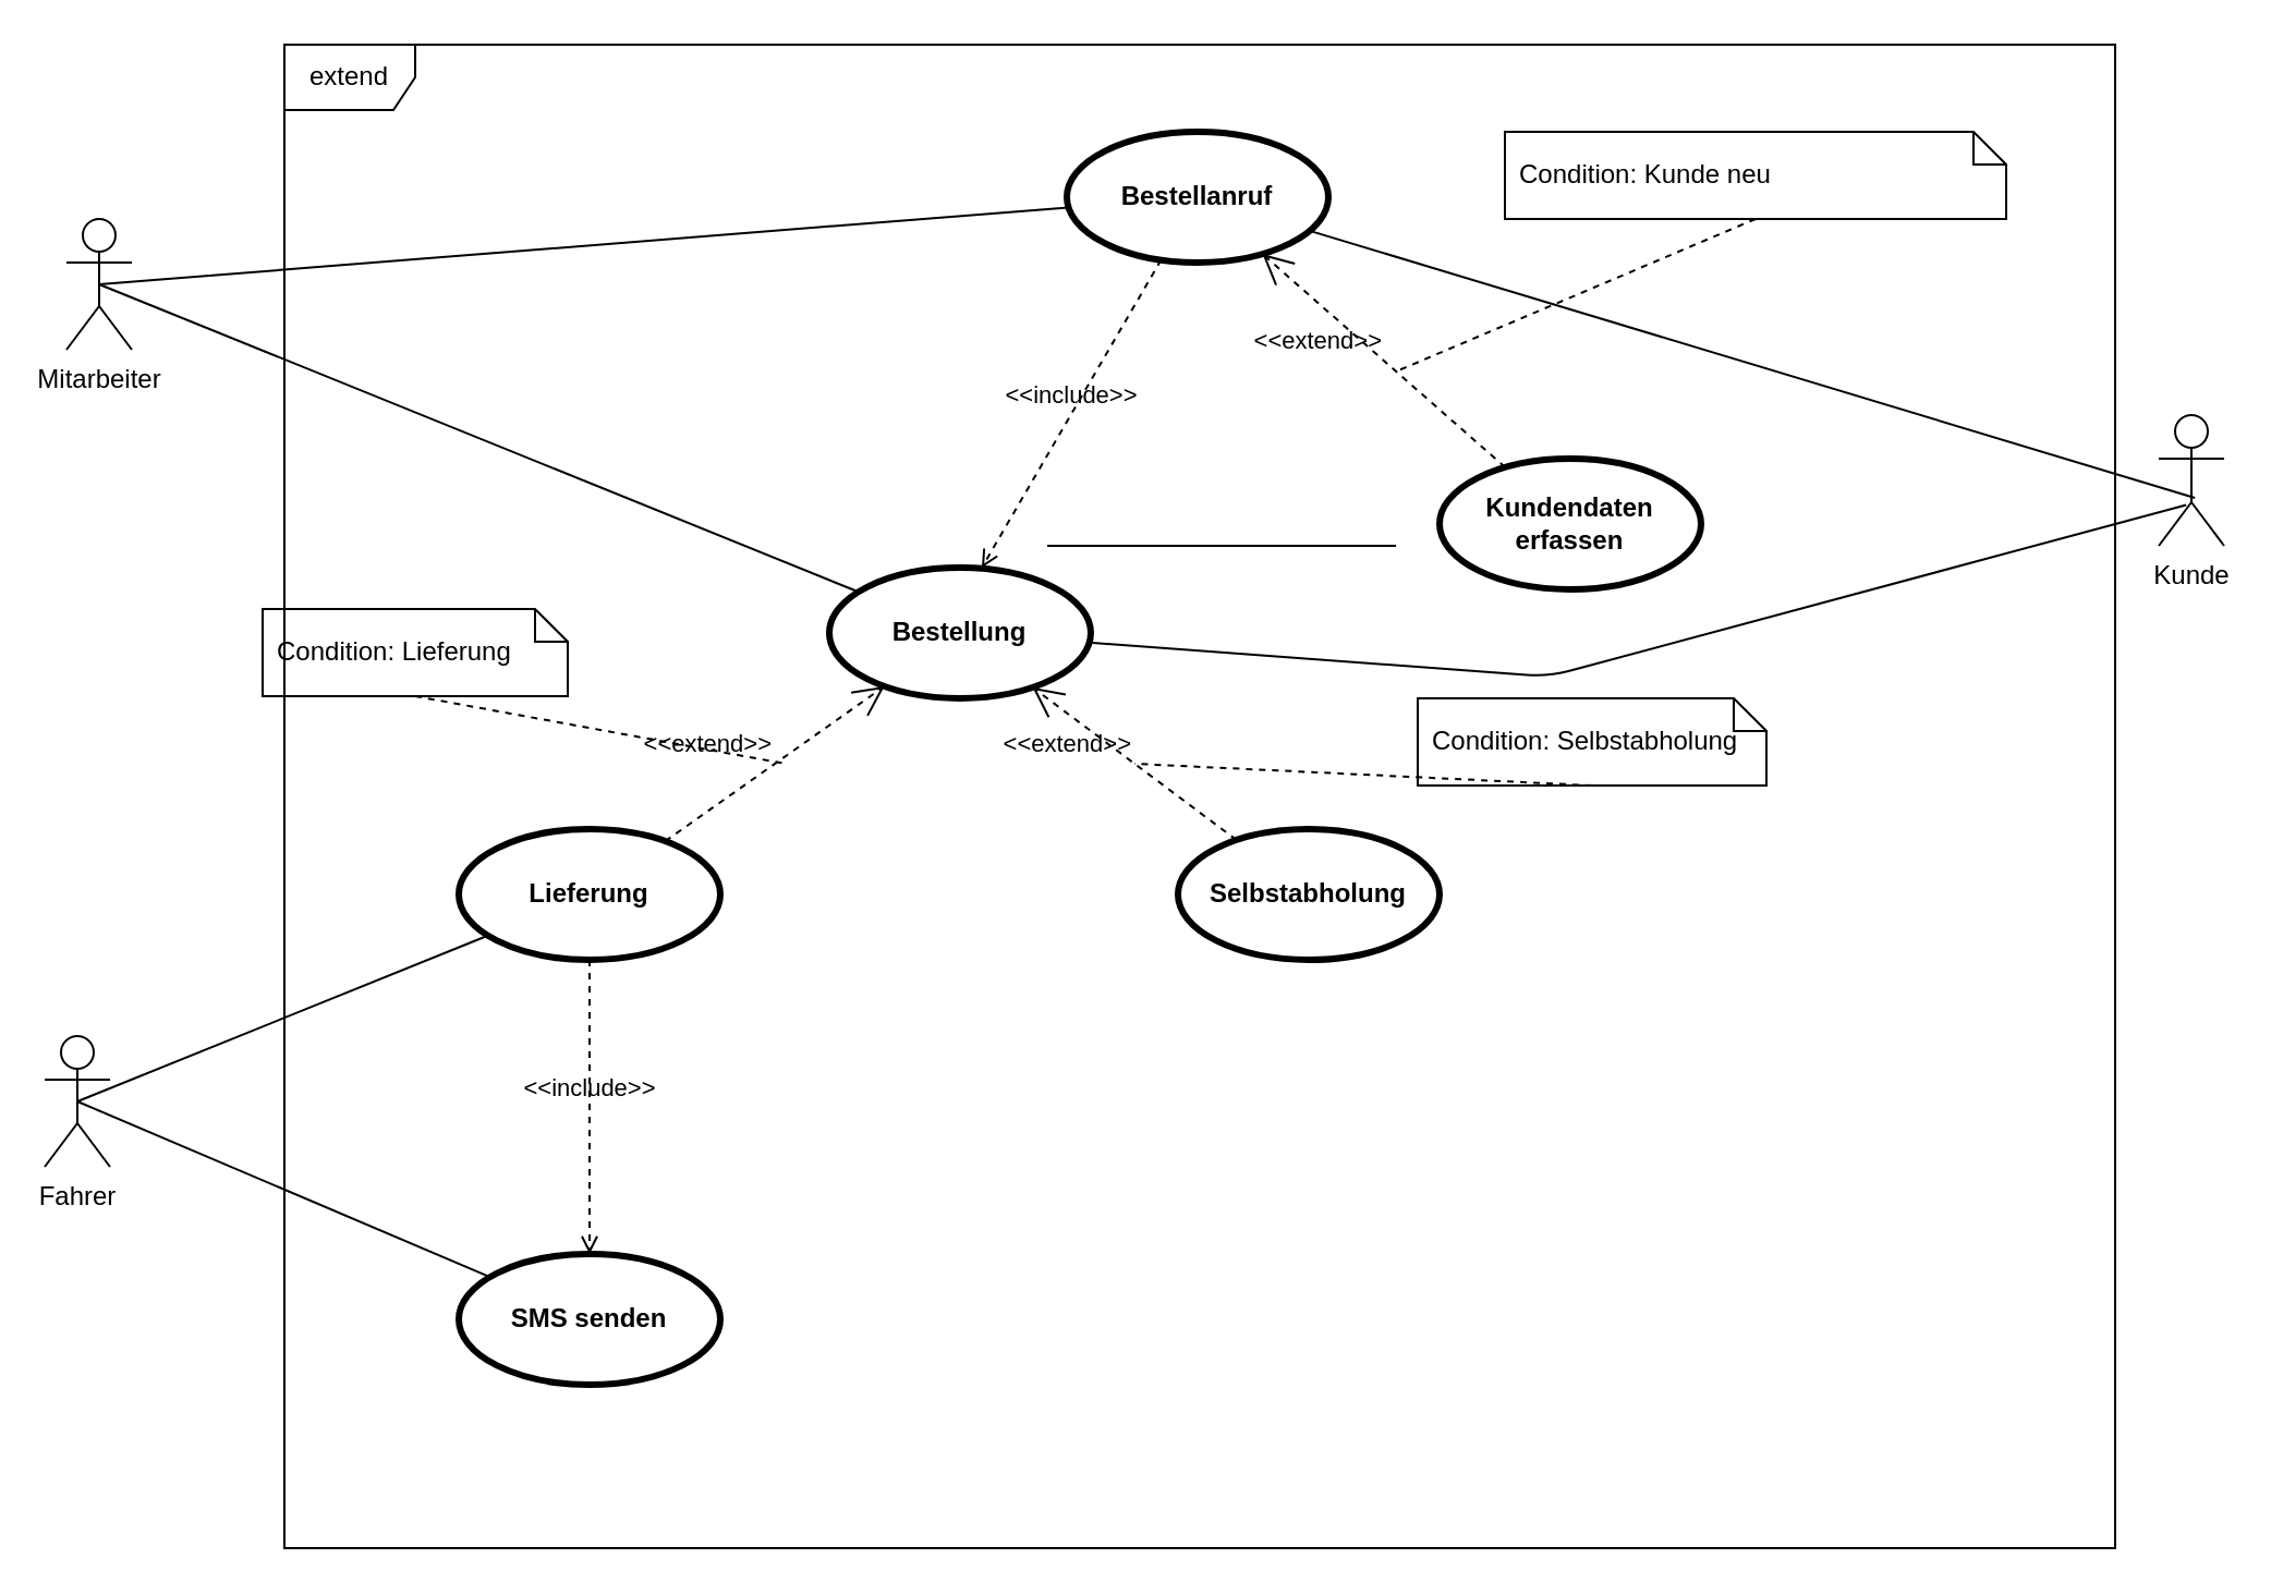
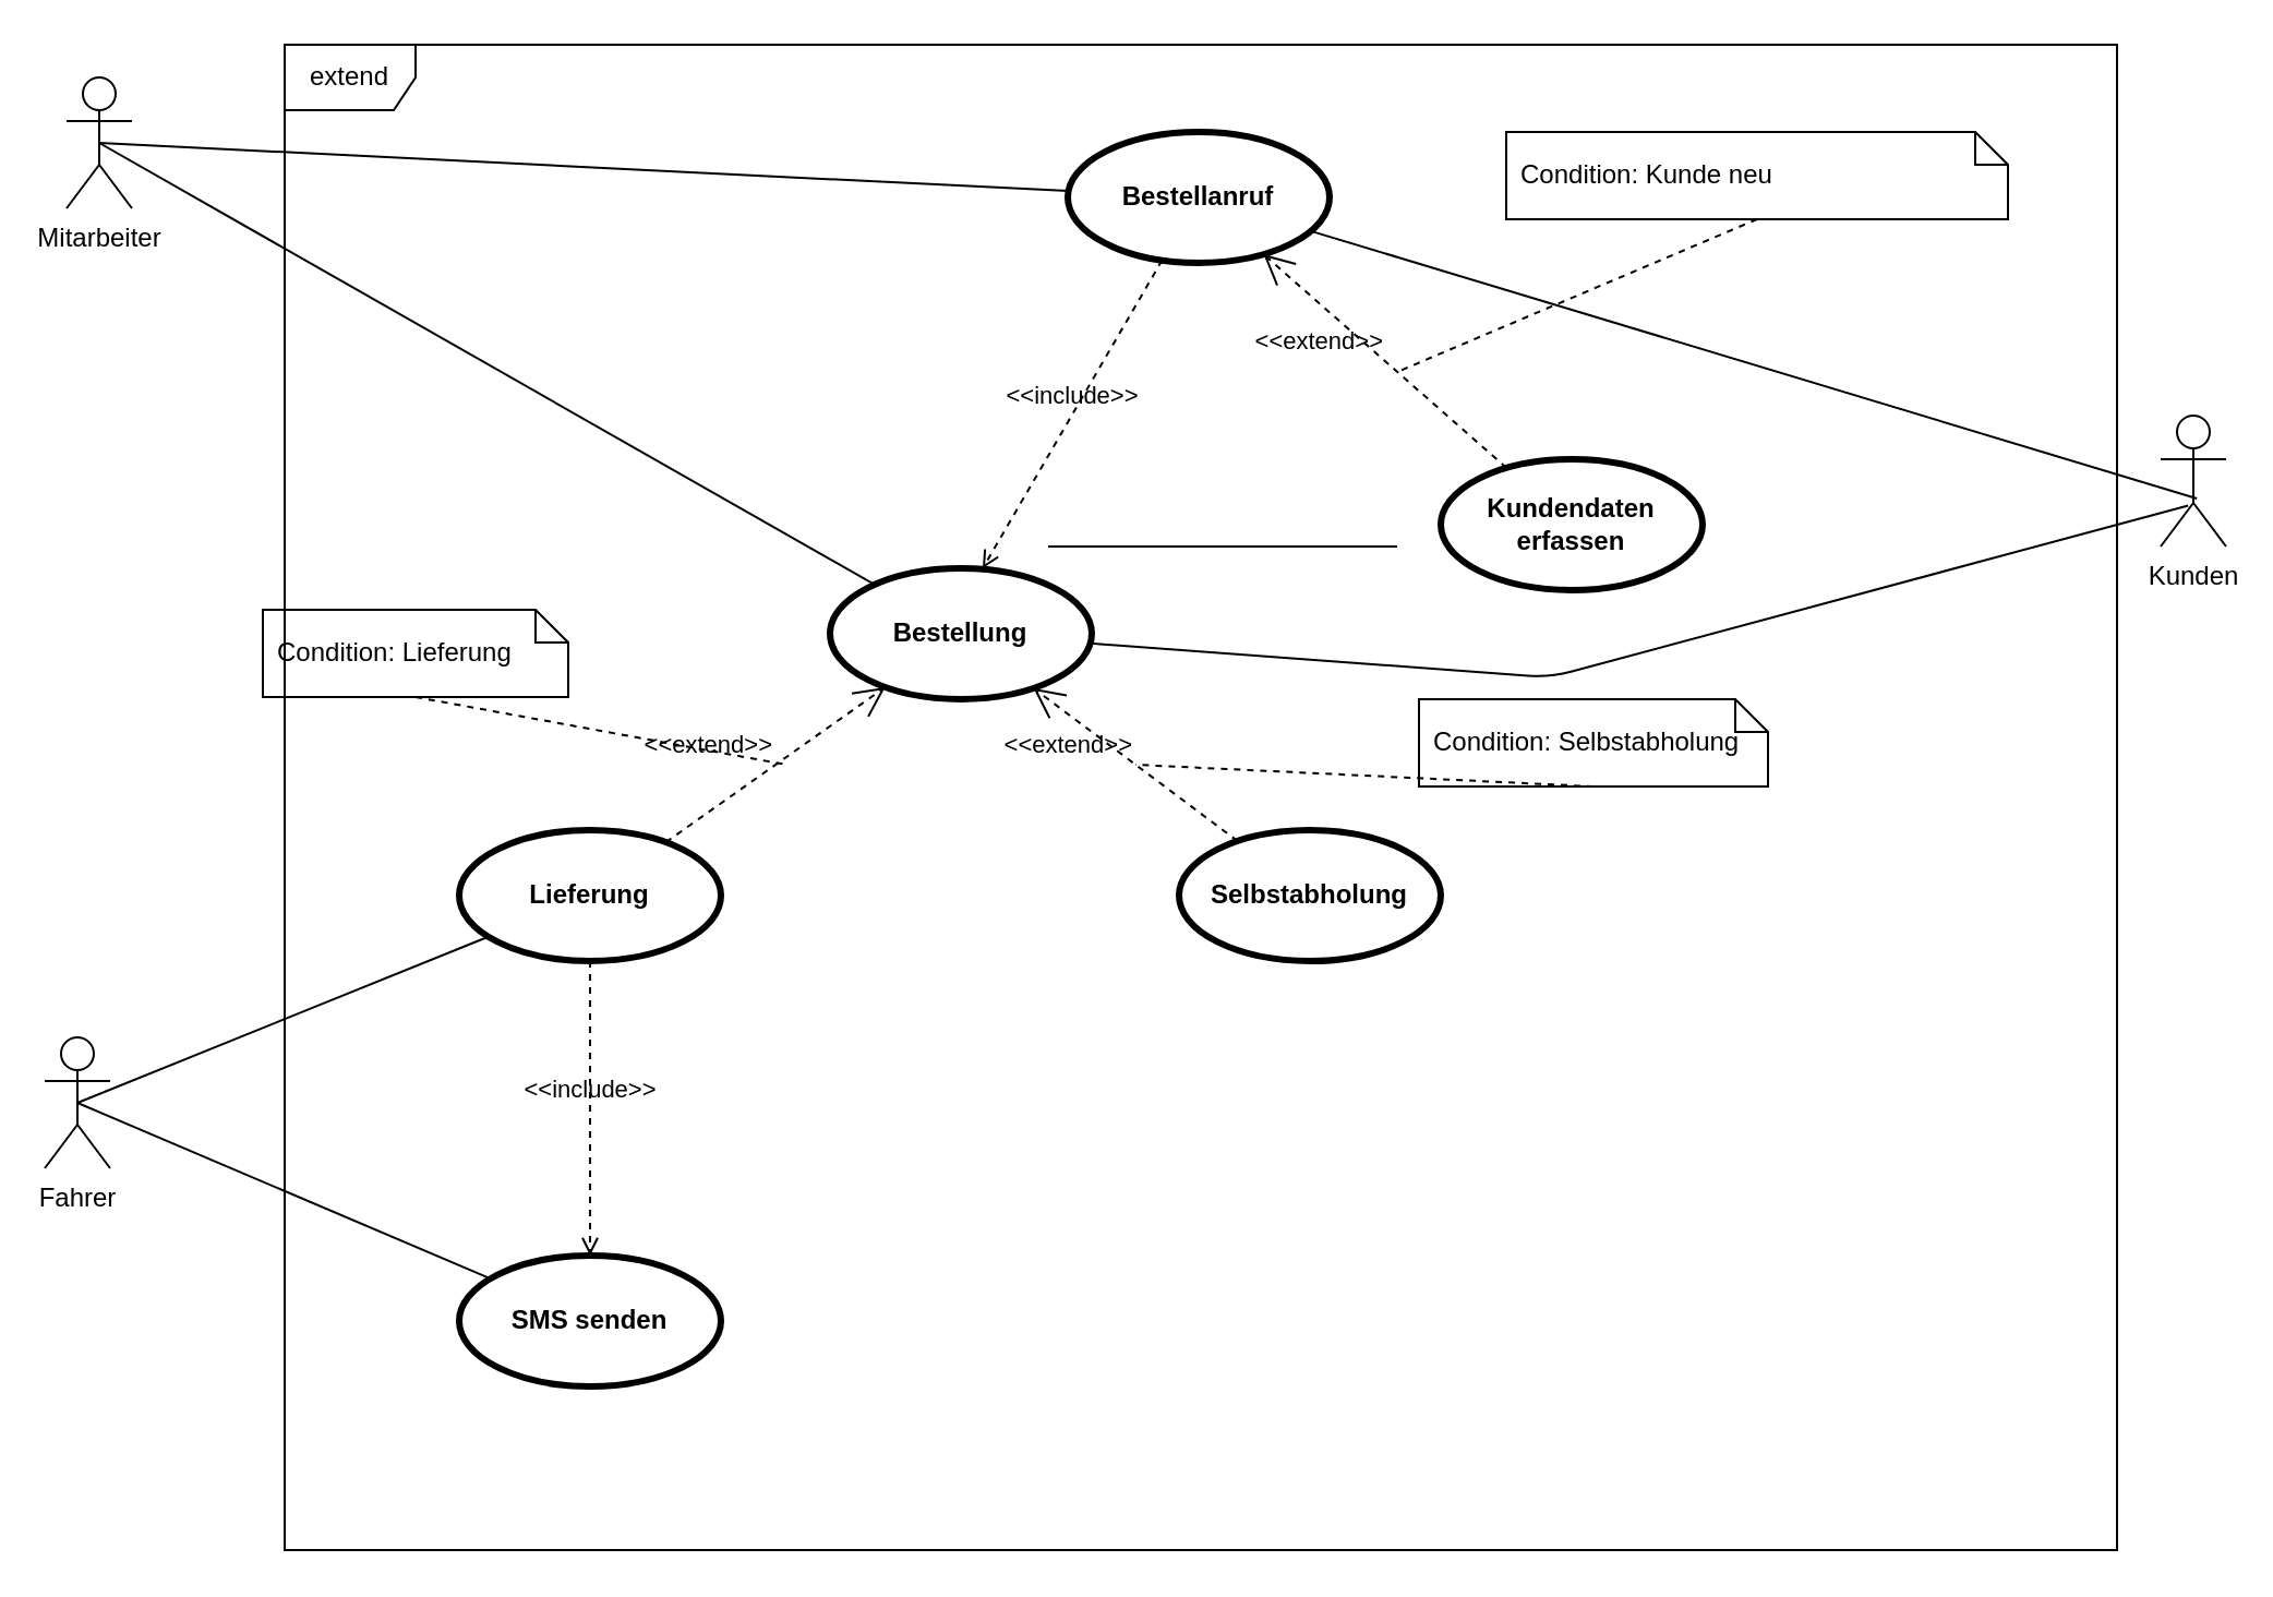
  <mxCell id="0" />
  <mxCell id="1" parent="0" />
- <mxCell id="2" value="Kunde&lt;br&gt;" style="shape=umlActor;verticalLabelPosition=bottom;verticalAlign=top;html=1;" parent="1" vertex="1"><mxGeometry x="990" y="190" width="30" height="60" as="geometry" /></mxCell>
+ <mxCell id="2" value="Kunden&lt;br&gt;" style="shape=umlActor;verticalLabelPosition=bottom;verticalAlign=top;html=1;" parent="1" vertex="1"><mxGeometry x="990" y="190" width="30" height="60" as="geometry" /></mxCell>
  <mxCell id="3" value="Fahrer&lt;br&gt;" style="shape=umlActor;verticalLabelPosition=bottom;verticalAlign=top;html=1;" parent="1" vertex="1"><mxGeometry x="20" y="475" width="30" height="60" as="geometry" /></mxCell>
- <mxCell id="4" value="Mitarbeiter" style="shape=umlActor;verticalLabelPosition=bottom;verticalAlign=top;html=1;" parent="1" vertex="1"><mxGeometry x="30" y="100" width="30" height="60" as="geometry" /></mxCell>
+ <mxCell id="4" value="Mitarbeiter" style="shape=umlActor;verticalLabelPosition=bottom;verticalAlign=top;html=1;" parent="1" vertex="1"><mxGeometry x="30" y="35" width="30" height="60" as="geometry" /></mxCell>
  <mxCell id="5" value="Bestellanruf" style="shape=ellipse;html=1;strokeWidth=3;fontStyle=1;whiteSpace=wrap;align=center;perimeter=ellipsePerimeter;" parent="1" vertex="1"><mxGeometry x="489" y="60" width="120" height="60" as="geometry" /></mxCell>
  <mxCell id="6" value="&amp;lt;&amp;lt;include&amp;gt;&amp;gt;" style="edgeStyle=none;html=1;endArrow=open;verticalAlign=bottom;dashed=1;labelBackgroundColor=none;" parent="1" source="5" edge="1"><mxGeometry width="160" relative="1" as="geometry"><mxPoint x="457.647" y="130" as="sourcePoint" /><mxPoint x="450" y="260" as="targetPoint" /></mxGeometry></mxCell>
  <mxCell id="7" value="Kundendaten&lt;br&gt;erfassen" style="shape=ellipse;html=1;strokeWidth=3;fontStyle=1;whiteSpace=wrap;align=center;perimeter=ellipsePerimeter;" parent="1" vertex="1"><mxGeometry x="660" y="210" width="120" height="60" as="geometry" /></mxCell>
  <mxCell id="8" value="Bestellung" style="shape=ellipse;html=1;strokeWidth=3;fontStyle=1;whiteSpace=wrap;align=center;perimeter=ellipsePerimeter;" parent="1" vertex="1"><mxGeometry x="380" y="260" width="120" height="60" as="geometry" /></mxCell>
  <mxCell id="9" value="Condition: Kunde neu" style="shape=note;size=15;spacingLeft=5;align=left;whiteSpace=wrap;" vertex="1" parent="1"><mxGeometry x="690" y="60" width="230" height="40" as="geometry" /></mxCell>
  <mxCell id="10" value="&amp;lt;&amp;lt;extend&amp;gt;&amp;gt;" style="align=right;html=1;verticalAlign=bottom;rounded=0;labelBackgroundColor=none;endArrow=open;endSize=12;dashed=1;" edge="1" parent="1" source="7" target="5"><mxGeometry relative="1" as="geometry"><mxPoint x="440" y="250" as="targetPoint" /><mxPoint x="600" y="250" as="sourcePoint" /></mxGeometry></mxCell>
  <mxCell id="11" value="" style="edgeStyle=none;html=1;endArrow=none;rounded=0;labelBackgroundColor=none;dashed=1;exitX=0.5;exitY=1;" edge="1" source="9" parent="1"><mxGeometry relative="1" as="geometry"><mxPoint x="640" y="170" as="targetPoint" /></mxGeometry></mxCell>
  <mxCell id="12" value="" style="edgeStyle=none;html=1;endArrow=none;verticalAlign=bottom;" edge="1" parent="1"><mxGeometry width="160" relative="1" as="geometry"><mxPoint x="480" y="250" as="sourcePoint" /><mxPoint x="640" y="250" as="targetPoint" /></mxGeometry></mxCell>
  <mxCell id="13" value="" style="edgeStyle=none;html=1;endArrow=none;verticalAlign=bottom;exitX=0.5;exitY=0.5;exitDx=0;exitDy=0;exitPerimeter=0;" edge="1" parent="1" source="4" target="5"><mxGeometry width="160" relative="1" as="geometry"><mxPoint x="220" y="120" as="sourcePoint" /><mxPoint x="380" y="120" as="targetPoint" /></mxGeometry></mxCell>
  <mxCell id="14" value="" style="edgeStyle=none;html=1;endArrow=none;verticalAlign=bottom;exitX=0.5;exitY=0.5;exitDx=0;exitDy=0;exitPerimeter=0;" edge="1" parent="1" source="4" target="8"><mxGeometry width="160" relative="1" as="geometry"><mxPoint x="480" y="250" as="sourcePoint" /><mxPoint x="640" y="250" as="targetPoint" /></mxGeometry></mxCell>
  <mxCell id="15" value="" style="edgeStyle=none;html=1;endArrow=none;verticalAlign=bottom;exitX=0.553;exitY=0.633;exitDx=0;exitDy=0;exitPerimeter=0;" edge="1" parent="1" source="2" target="5"><mxGeometry width="160" relative="1" as="geometry"><mxPoint x="260" y="210" as="sourcePoint" /><mxPoint x="420" y="210" as="targetPoint" /></mxGeometry></mxCell>
  <mxCell id="16" value="" style="edgeStyle=none;html=1;endArrow=none;verticalAlign=bottom;entryX=0.42;entryY=0.687;entryDx=0;entryDy=0;entryPerimeter=0;" edge="1" parent="1" source="8" target="2"><mxGeometry width="160" relative="1" as="geometry"><mxPoint x="480" y="250" as="sourcePoint" /><mxPoint x="640" y="250" as="targetPoint" /><Array as="points"><mxPoint x="710" y="310" /></Array></mxGeometry></mxCell>
  <mxCell id="17" value="Selbstabholung" style="shape=ellipse;html=1;strokeWidth=3;fontStyle=1;whiteSpace=wrap;align=center;perimeter=ellipsePerimeter;" vertex="1" parent="1"><mxGeometry x="540" y="380" width="120" height="60" as="geometry" /></mxCell>
  <mxCell id="18" value="Lieferung" style="shape=ellipse;html=1;strokeWidth=3;fontStyle=1;whiteSpace=wrap;align=center;perimeter=ellipsePerimeter;" vertex="1" parent="1"><mxGeometry x="210" y="380" width="120" height="60" as="geometry" /></mxCell>
  <mxCell id="19" value="Condition: Selbstabholung" style="shape=note;size=15;spacingLeft=5;align=left;whiteSpace=wrap;" vertex="1" parent="1"><mxGeometry x="650" y="320" width="160" height="40" as="geometry" /></mxCell>
  <mxCell id="20" value="&amp;lt;&amp;lt;extend&amp;gt;&amp;gt;" style="align=right;html=1;verticalAlign=bottom;rounded=0;labelBackgroundColor=none;endArrow=open;endSize=12;dashed=1;" edge="1" parent="1" source="17" target="8"><mxGeometry relative="1" as="geometry"><mxPoint x="663.282" y="394.962" as="targetPoint" /><mxPoint x="756.84" y="464.998" as="sourcePoint" /></mxGeometry></mxCell>
  <mxCell id="21" value="" style="edgeStyle=none;html=1;endArrow=none;rounded=0;labelBackgroundColor=none;dashed=1;exitX=0.5;exitY=1;" edge="1" source="19" parent="1"><mxGeometry relative="1" as="geometry"><mxPoint x="520" y="350" as="targetPoint" /></mxGeometry></mxCell>
  <mxCell id="22" value="Condition: Lieferung" style="shape=note;size=15;spacingLeft=5;align=left;whiteSpace=wrap;" vertex="1" parent="1"><mxGeometry x="120" y="279" width="140" height="40" as="geometry" /></mxCell>
  <mxCell id="23" value="&amp;lt;&amp;lt;extend&amp;gt;&amp;gt;" style="align=right;html=1;verticalAlign=bottom;rounded=0;labelBackgroundColor=none;endArrow=open;endSize=12;dashed=1;" edge="1" parent="1" source="18" target="8"><mxGeometry relative="1" as="geometry"><mxPoint x="100" y="359" as="targetPoint" /><mxPoint x="260" y="359" as="sourcePoint" /></mxGeometry></mxCell>
  <mxCell id="24" value="" style="edgeStyle=none;html=1;endArrow=none;rounded=0;labelBackgroundColor=none;dashed=1;exitX=0.5;exitY=1;" edge="1" source="22" parent="1"><mxGeometry relative="1" as="geometry"><mxPoint x="360" y="350" as="targetPoint" /></mxGeometry></mxCell>
  <mxCell id="25" value="" style="edgeStyle=none;html=1;endArrow=none;verticalAlign=bottom;exitX=0.5;exitY=0.5;exitDx=0;exitDy=0;exitPerimeter=0;" edge="1" parent="1" source="3" target="18"><mxGeometry width="160" relative="1" as="geometry"><mxPoint x="240" y="510" as="sourcePoint" /><mxPoint x="400" y="510" as="targetPoint" /></mxGeometry></mxCell>
  <mxCell id="26" value="SMS senden" style="shape=ellipse;html=1;strokeWidth=3;fontStyle=1;whiteSpace=wrap;align=center;perimeter=ellipsePerimeter;" vertex="1" parent="1"><mxGeometry x="210" y="575" width="120" height="60" as="geometry" /></mxCell>
  <mxCell id="27" value="&amp;lt;&amp;lt;include&amp;gt;&amp;gt;" style="edgeStyle=none;html=1;endArrow=open;verticalAlign=bottom;dashed=1;labelBackgroundColor=none;" edge="1" parent="1" source="18" target="26"><mxGeometry width="160" relative="1" as="geometry"><mxPoint x="240" y="510" as="sourcePoint" /><mxPoint x="270" y="570" as="targetPoint" /></mxGeometry></mxCell>
  <mxCell id="28" value="" style="edgeStyle=none;html=1;endArrow=none;verticalAlign=bottom;exitX=0.5;exitY=0.5;exitDx=0;exitDy=0;exitPerimeter=0;" edge="1" parent="1" source="3" target="26"><mxGeometry width="160" relative="1" as="geometry"><mxPoint x="240" y="510" as="sourcePoint" /><mxPoint x="400" y="510" as="targetPoint" /></mxGeometry></mxCell>
  <mxCell id="29" value="extend" style="shape=umlFrame;whiteSpace=wrap;html=1;" vertex="1" parent="1"><mxGeometry x="130" y="20" width="840" height="690" as="geometry" /></mxCell>
